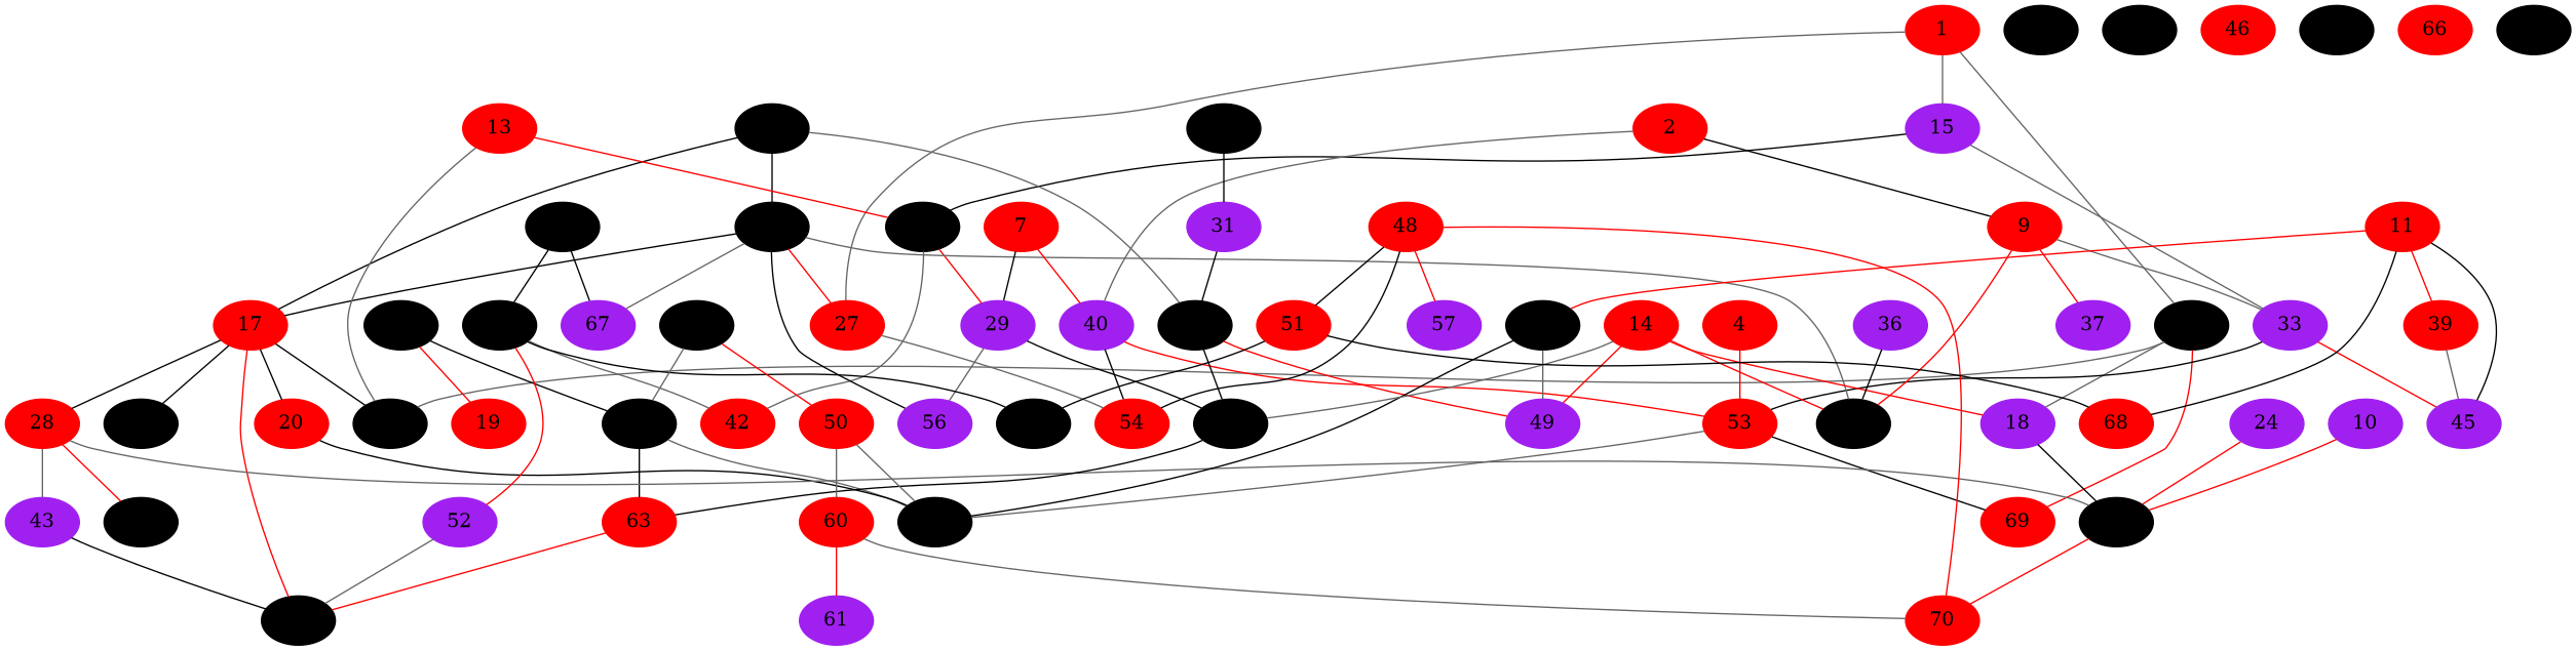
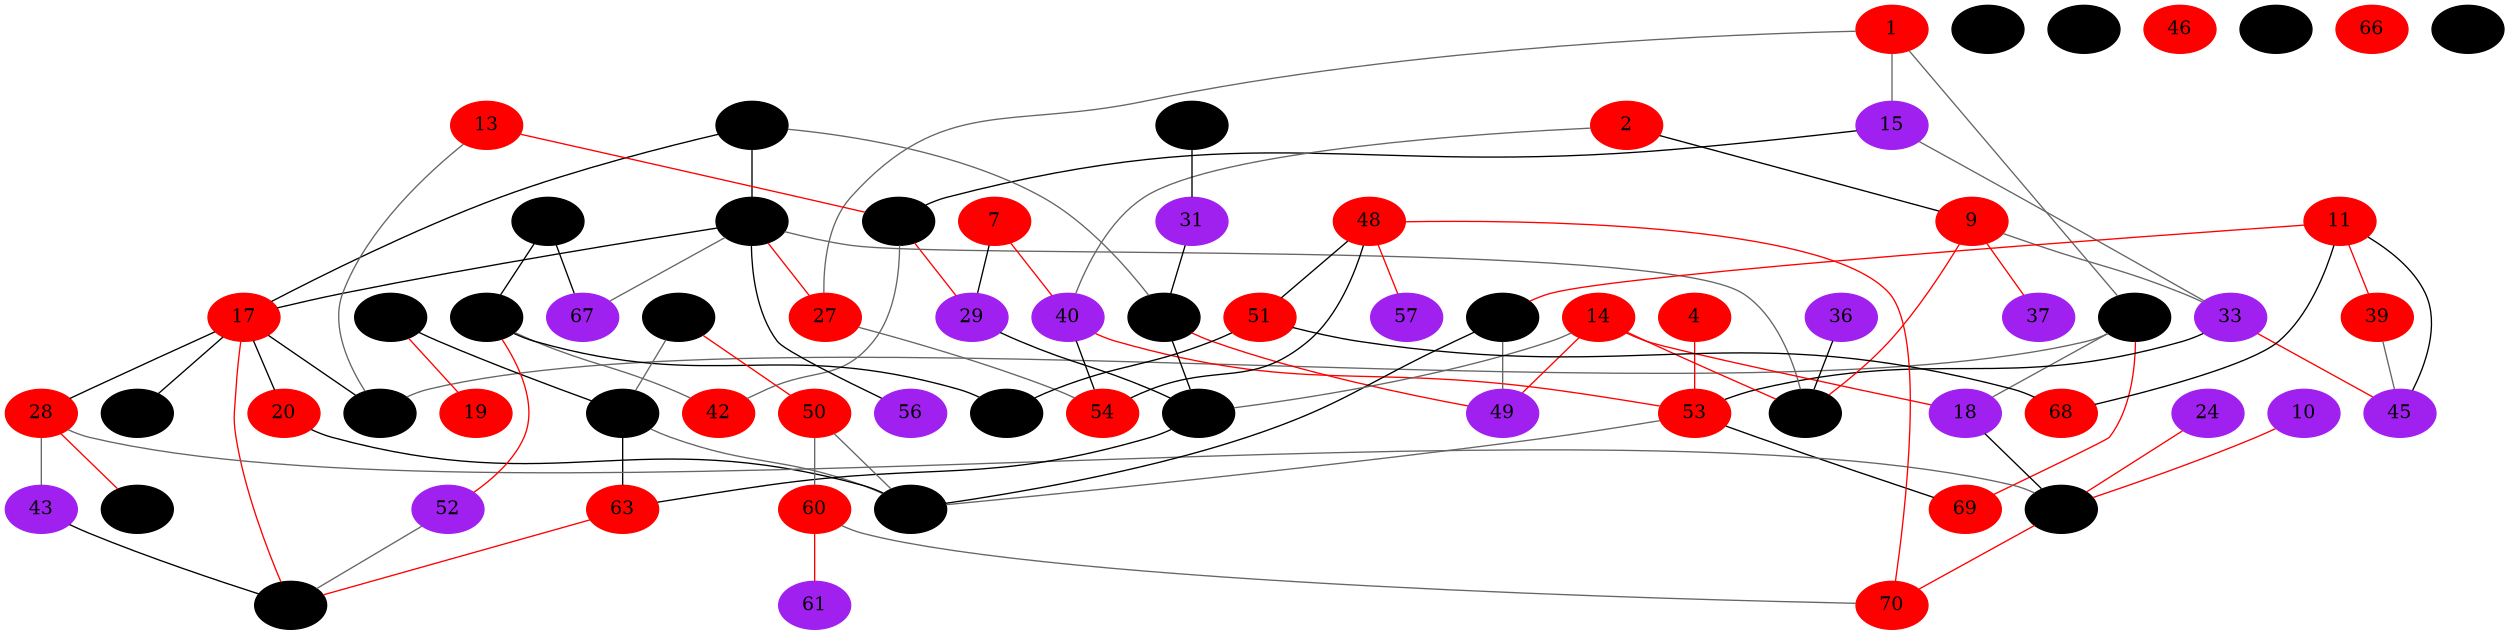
  graph {
    node [color=red style=filled]
    edge [color=black]
    15 [color=purple]
    1
    16 [color=black]
    27
    33 [color=purple]
    25 [color=black]
    58 [color=black]
    18 [color=purple]
    69
    54
    2
    9
    40 [color=purple]
    37 [color=purple]
    38 [color=black]
    53
    3 [color=black]
    19
    34 [color=black]
    59 [color=black]
    63
    4
    5 [color=black]
    6 [color=black]
    12 [color=black]
    17
    41 [color=black]
    67 [color=purple]
    56 [color=purple]
    20
    22 [color=black]
    28
    64 [color=black]
    47 [color=black]
    49 [color=purple]
    7
    29 [color=purple]
    8 [color=black]
    26 [color=black]
    42
    52 [color=purple]
    55 [color=black]
    45 [color=purple]
    10 [color=purple]
    44 [color=black]
    70
    30 [color=black]
    11
    39
    68
    13
    14
    43 [color=purple]
    62 [color=black]
    21 [color=black]
    23 [color=black]
    31 [color=purple]
    24 [color=purple]
    32 [color=black]
    50
    60
    36 [color=purple]
    46
    48
    51
    57 [color=purple]
    61 [color=purple]
    65 [color=black]
    66
    71 [color=black]
    15 -- 33 [color=gray40]
    15 -- 25
    1 -- 15 [color=gray40]
    1 -- 16 [color=gray40]
    1 -- 27 [color=gray40]
    16 -- 58 [color=gray40]
    16 -- 18 [color=gray40]
    16 -- 69 [color=red]
    27 -- 54 [color=gray40]
    33 -- 53
    33 -- 45 [color=red]
    25 -- 29 [color=red]
    25 -- 42 [color=gray40]
    18 -- 44
    2 -- 9
    2 -- 40 [color=gray40]
    9 -- 33 [color=gray40]
    9 -- 37 [color=red]
    9 -- 38 [color=red]
    40 -- 54
    40 -- 53 [color=red]
    53 -- 69
    53 -- 59 [color=gray40]
    3 -- 19 [color=red]
    3 -- 34
    34 -- 59 [color=gray40]
    34 -- 63
    63 -- 64 [color=red]
    4 -- 53 [color=red]
    6 -- 12
    6 -- 17
    6 -- 41 [color=gray40]
    12 -- 27 [color=red]
    12 -- 38 [color=gray40]
    12 -- 17
    12 -- 67 [color=gray40]
    12 -- 56
    17 -- 58
    17 -- 20
    17 -- 22
    17 -- 28
    17 -- 64 [color=red]
    41 -- 47
    41 -- 49 [color=red]
    20 -- 59
    28 -- 44 [color=gray40]
    28 -- 43 [color=gray40]
    28 -- 62 [color=red]
    47 -- 63
    7 -- 40 [color=red]
    7 -- 29
-   29 -- 56 [color=gray40]
    29 -- 47
    8 -- 67
    8 -- 26
    26 -- 42 [color=gray40]
    26 -- 52 [color=red]
    26 -- 55
    52 -- 64 [color=gray40]
    10 -- 44 [color=red]
    44 -- 70 [color=red]
    30 -- 59
    30 -- 49 [color=gray40]
    11 -- 45
    11 -- 30 [color=red]
    11 -- 39 [color=red]
    11 -- 68
    39 -- 45 [color=gray40]
    13 -- 25 [color=red]
    13 -- 58 [color=gray40]
    14 -- 18 [color=red]
    14 -- 38 [color=red]
    14 -- 47 [color=gray40]
    14 -- 49 [color=red]
    43 -- 64
    23 -- 31
    31 -- 41
    24 -- 44 [color=red]
    32 -- 34 [color=gray40]
    32 -- 50 [color=red]
    50 -- 59 [color=gray40]
    50 -- 60 [color=gray40]
    60 -- 70 [color=gray40]
    60 -- 61 [color=red]
    36 -- 38
    48 -- 54
    48 -- 70 [color=red]
    48 -- 51
    48 -- 57 [color=red]
    51 -- 55
    51 -- 68
  }
